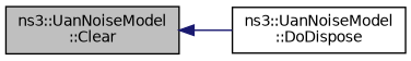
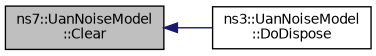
  digraph {
    rankdir=LR
    node [color=black fontname=Helvetica fontsize=10 shape=record style=filled]
-   n1 [fillcolor=grey75 fontcolor=black height=0.2 label="ns3::UanNoiseModel\l::Clear" width=0.4]
+   n1 [fillcolor=grey75 fontcolor=black height=0.2 label="ns7::UanNoiseModel\l::Clear" width=0.4]
    n2 [fillcolor=white height=0.2 label="ns3::UanNoiseModel\l::DoDispose" width=0.4]
    n1 -> n2 [color=midnightblue dir=back fontname=Helvetica fontsize=10 labelfontname=Helvetica labelfontsize=10 style=solid]
  }
